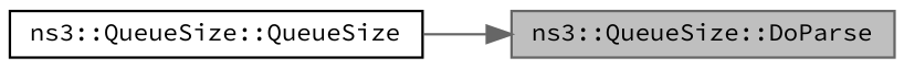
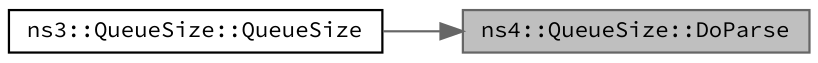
  digraph {
    rankdir=RL
    fontname="Source Code Pro"
    node [fontname="Source Code Pro" fontsize=10 shape=record style=filled]
-   n1 [color=gray40 fillcolor=grey75 fontcolor=black height=0.2 label="ns3::QueueSize::DoParse" width=0.4]
+   n1 [color=gray40 fillcolor=grey75 fontcolor=black height=0.2 label="ns4::QueueSize::DoParse" width=0.4]
    n2 [color=black fillcolor=white height=0.2 label="ns3::QueueSize::QueueSize" width=0.4]
    n1 -> n2 [color=gray40 dir=back fontname="Source Code Pro" fontsize=10 labelfontname=Helvetica labelfontsize=10 style=solid]
  }
